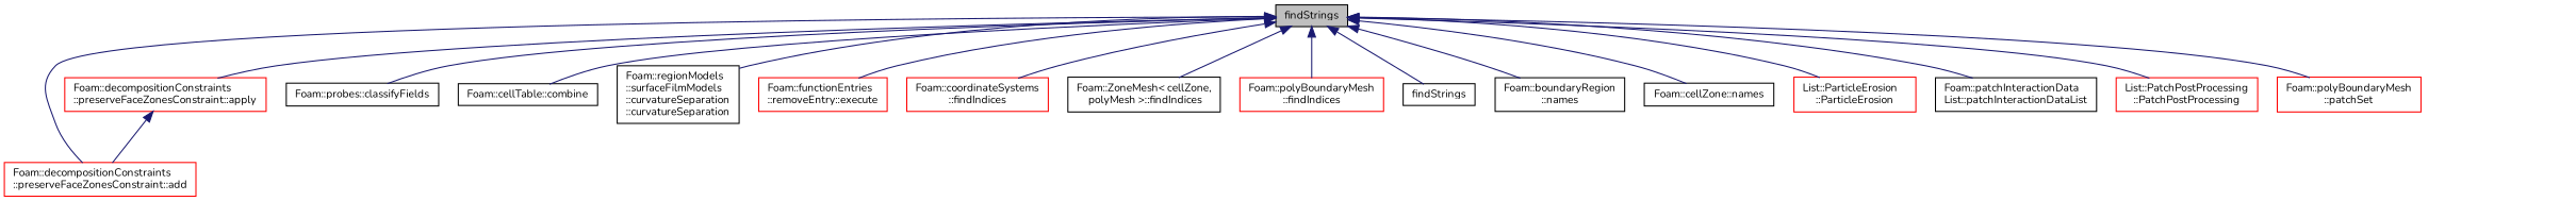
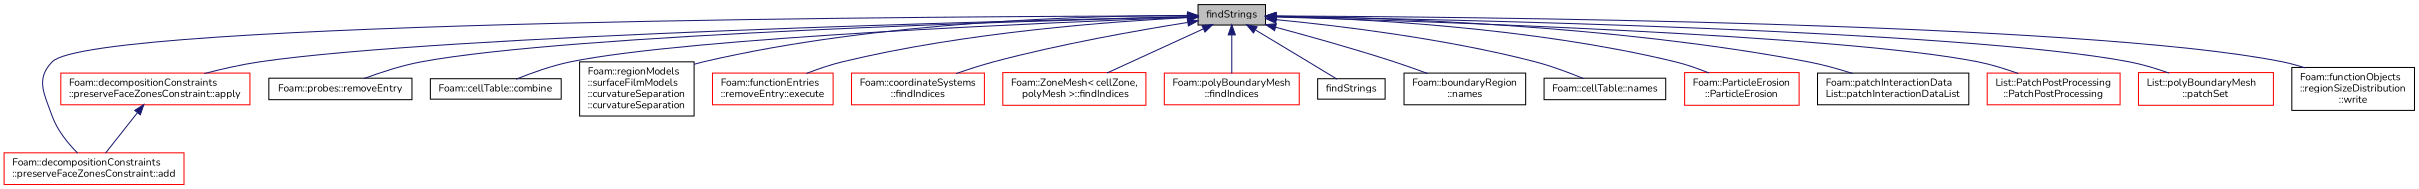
  digraph {
    fontname=Nunito
    rankdir=TB
    node [color=black fontname=Nunito fontsize=10 shape=record]
    edge [color=midnightblue dir=back fontname=Nunito fontsize=10 labelfontname=Helvetica labelfontsize=10 style=solid]
    n1 [fillcolor=grey75 fontcolor=black height=0.2 label=findStrings style=filled width=0.4]
    n2 [color=red height=0.2 label="Foam::decompositionConstraints\l::preserveFaceZonesConstraint::add" width=0.4]
    n3 [color=red height=0.2 label="Foam::decompositionConstraints\l::preserveFaceZonesConstraint::apply" width=0.4]
-   n4 [height=0.2 label="Foam::probes::classifyFields" width=0.4]
+   n4 [height=0.2 label="Foam::probes::removeEntry" width=0.4]
    n5 [height=0.2 label="Foam::cellTable::combine" width=0.4]
    n6 [height=0.2 label="Foam::regionModels\l::surfaceFilmModels\l::curvatureSeparation\l::curvatureSeparation" width=0.4]
    n7 [color=red height=0.2 label="Foam::functionEntries\l::removeEntry::execute" width=0.4]
    n8 [color=red height=0.2 label="Foam::coordinateSystems\l::findIndices" width=0.4]
-   n9 [height=0.2 label="Foam::ZoneMesh\< cellZone,\l polyMesh \>::findIndices" width=0.4]
+   n9 [color=red height=0.2 label="Foam::ZoneMesh\< cellZone,\l polyMesh \>::findIndices" width=0.4]
    n10 [color=red height=0.2 label="Foam::polyBoundaryMesh\l::findIndices" width=0.4]
    n11 [height=0.2 label=findStrings width=0.4]
    n12 [height=0.2 label="Foam::boundaryRegion\l::names" width=0.4]
-   n13 [height=0.2 label="Foam::cellZone::names" width=0.4]
-   n14 [color=red height=0.2 label="List::ParticleErosion\l::ParticleErosion" width=0.4]
+   n13 [height=0.2 label="Foam::cellTable::names" width=0.4]
+   n14 [color=red height=0.2 label="Foam::ParticleErosion\l::ParticleErosion" width=0.4]
    n15 [height=0.2 label="Foam::patchInteractionData\lList::patchInteractionDataList" width=0.4]
    n16 [color=red height=0.2 label="List::PatchPostProcessing\l::PatchPostProcessing" width=0.4]
-   n17 [color=red height=0.2 label="Foam::polyBoundaryMesh\l::patchSet" width=0.4]
+   n17 [color=red height=0.2 label="List::polyBoundaryMesh\l::patchSet" width=0.4]
+   n18 [height=0.2 label="Foam::functionObjects\l::regionSizeDistribution\l::write" width=0.4]
    n1 -> n2
    n1 -> n3
    n1 -> n4
    n1 -> n5
    n1 -> n6
    n1 -> n7
    n1 -> n8
    n1 -> n9
    n1 -> n10
    n1 -> n11
    n1 -> n12
    n1 -> n13
    n1 -> n14
    n1 -> n15
    n1 -> n16
    n1 -> n17
+   n1 -> n18
    n3 -> n2
  }
